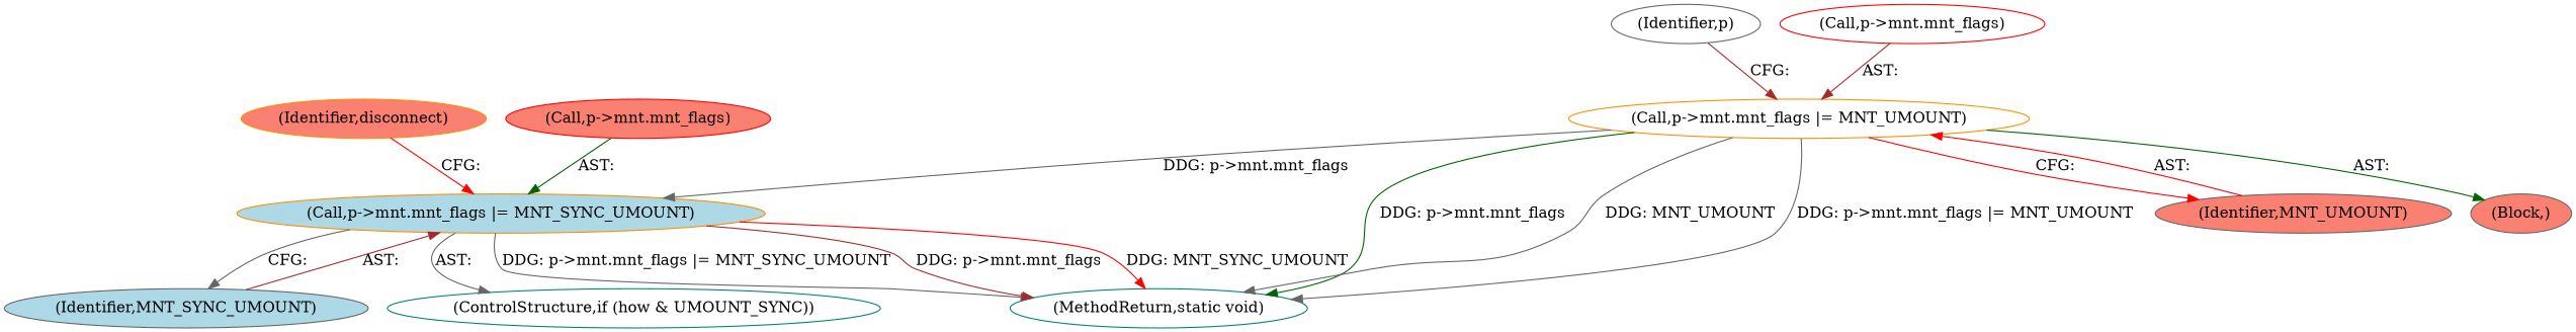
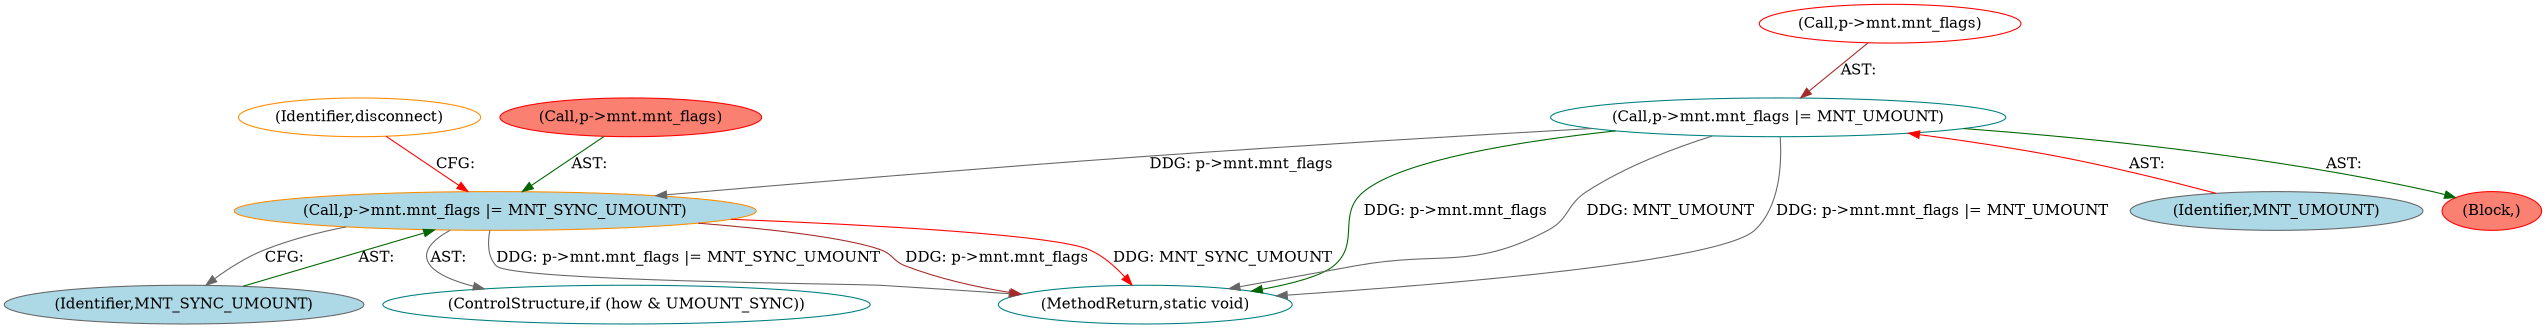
  digraph {
    node [color=gray40 fillcolor=white style=filled]
    edge [color=gray40]
-   n1 [color=darkorange label="(Call,p->mnt.mnt_flags |= MNT_UMOUNT)"]
+   n1 [color=teal label="(Call,p->mnt.mnt_flags |= MNT_UMOUNT)"]
    n2 [color=darkorange fillcolor=lightblue label="(Call,p->mnt.mnt_flags |= MNT_SYNC_UMOUNT)"]
-   n3 [fillcolor=salmon label="(Block,)"]
+   n3 [color=red fillcolor=salmon label="(Block,)"]
    n4 [color=teal label="(MethodReturn,static void)"]
-   n5 [fillcolor=salmon label="(Identifier,MNT_UMOUNT)"]
+   n5 [fillcolor=lightblue label="(Identifier,MNT_UMOUNT)"]
    n6 [fillcolor=lightblue label="(Identifier,MNT_SYNC_UMOUNT)"]
    n7 [color=teal label="(ControlStructure,if (how & UMOUNT_SYNC))"]
-   n8 [label="(Identifier,p)"]
    n9 [color=red label="(Call,p->mnt.mnt_flags)"]
-   n10 [color=darkorange fillcolor=salmon label="(Identifier,disconnect)"]
+   n10 [color=darkorange label="(Identifier,disconnect)"]
    n11 [color=red fillcolor=salmon label="(Call,p->mnt.mnt_flags)"]
    n1 -> n2 [label="DDG: p->mnt.mnt_flags"]
    n1 -> n3 [color=darkgreen label="AST: "]
    n1 -> n4 [color=darkgreen label="DDG: p->mnt.mnt_flags"]
    n1 -> n4 [label="DDG: MNT_UMOUNT"]
    n1 -> n4 [label="DDG: p->mnt.mnt_flags |= MNT_UMOUNT"]
-   n1 -> n5 [color=red label="CFG: "]
    n2 -> n4 [label="DDG: p->mnt.mnt_flags |= MNT_SYNC_UMOUNT"]
    n2 -> n4 [color=brown label="DDG: p->mnt.mnt_flags"]
    n2 -> n4 [color=red label="DDG: MNT_SYNC_UMOUNT"]
    n2 -> n6 [label="CFG: "]
    n2 -> n7 [label="AST: "]
    n5 -> n1 [color=red label="AST: "]
-   n6 -> n2 [color=brown label="AST: "]
-   n8 -> n1 [color=brown label="CFG: "]
+   n6 -> n2 [color=darkgreen label="AST: "]
    n9 -> n1 [color=brown label="AST: "]
    n10 -> n2 [color=red label="CFG: "]
    n11 -> n2 [color=darkgreen label="AST: "]
  }
